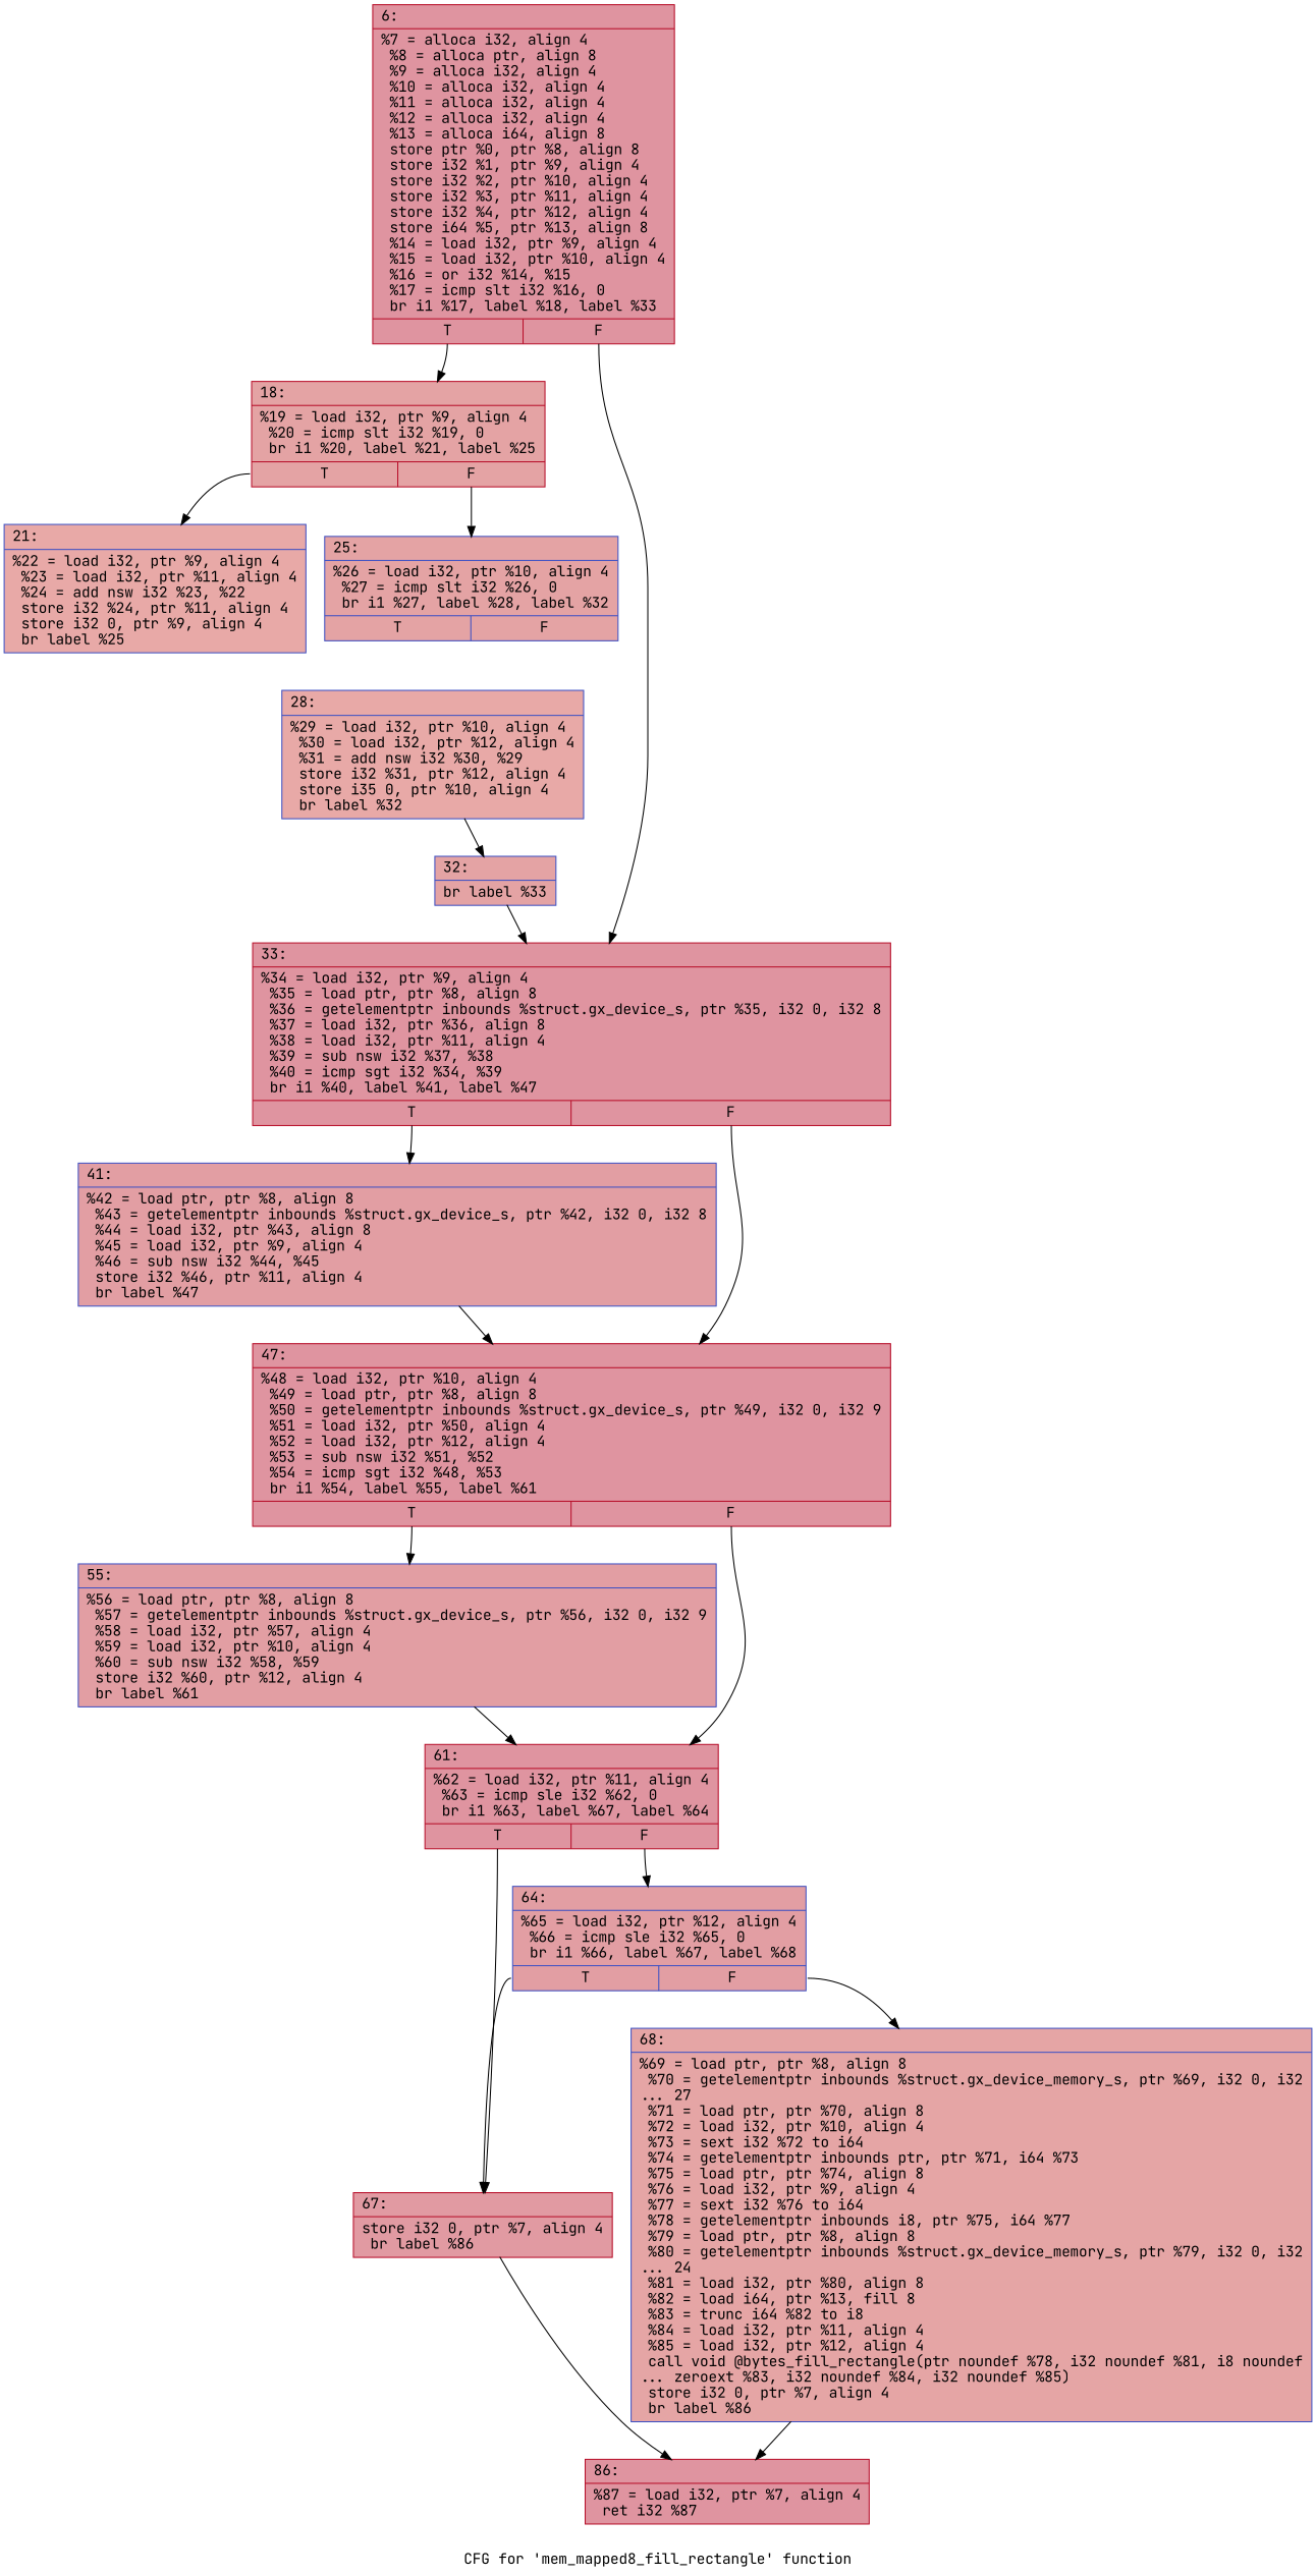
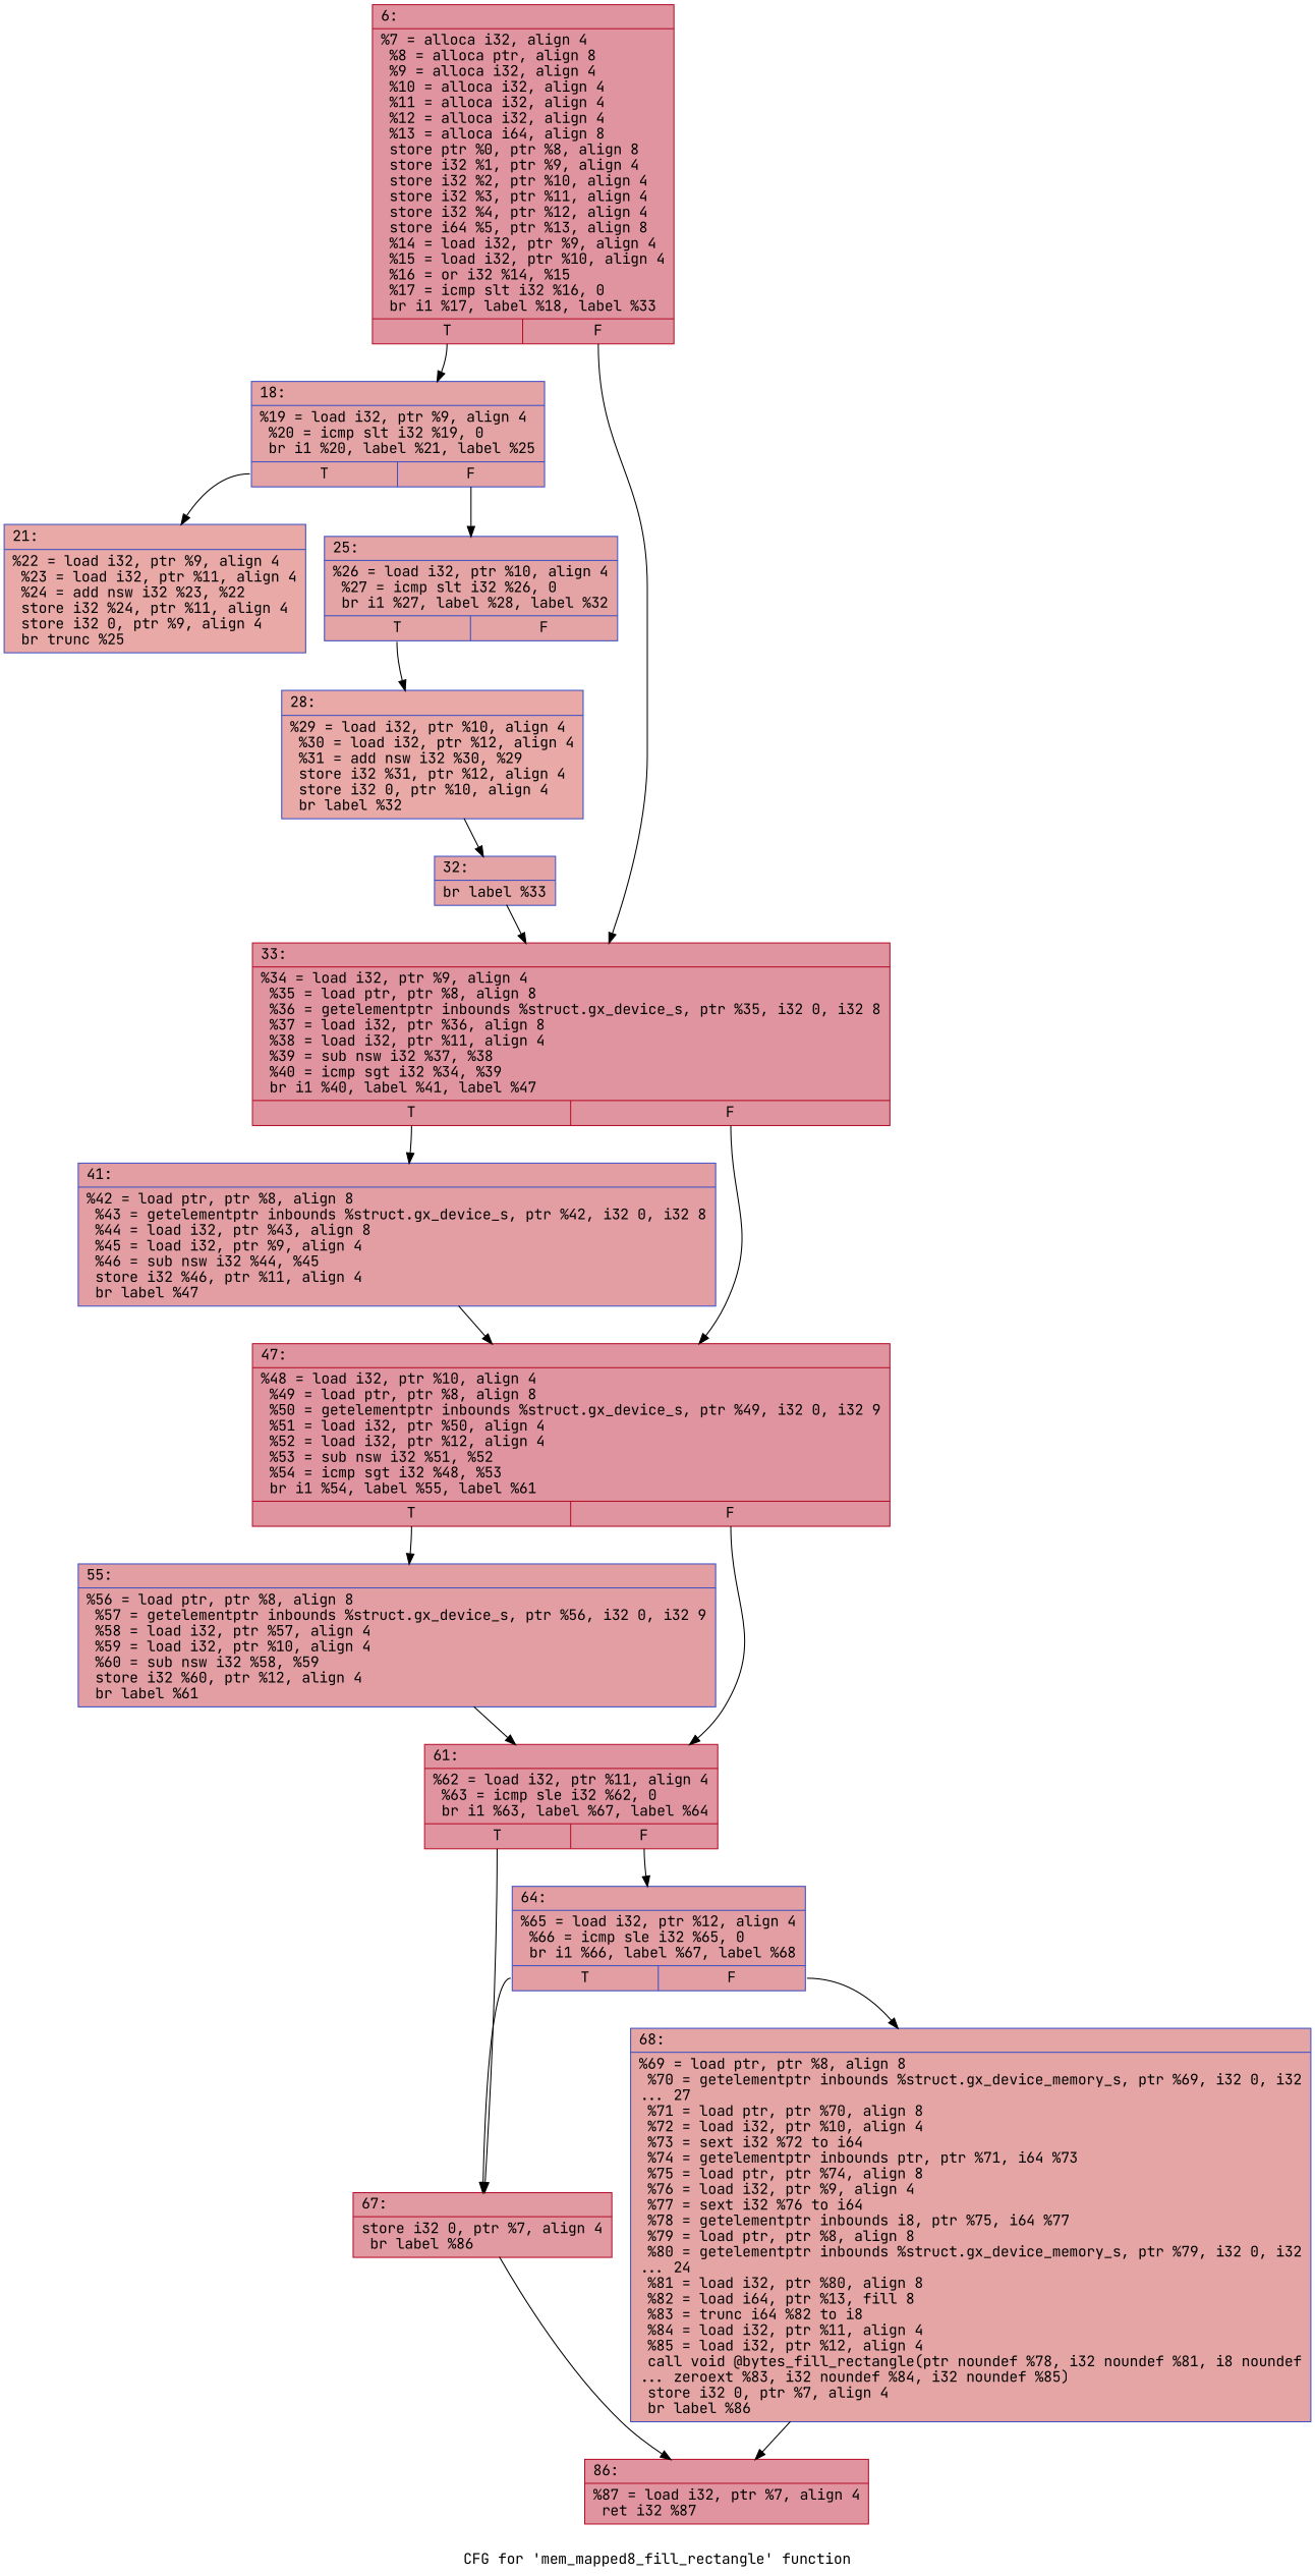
  digraph {
    fontname="JetBrains Mono"
    label="CFG for 'mem_mapped8_fill_rectangle' function"
    node [color="#3d50c3ff" fillcolor="#b70d2870" fontname="JetBrains Mono" shape=record style=filled]
    edge [fontname="JetBrains Mono" tailport=s0]
    n1 [color="#b70d28ff" label="{6:\l|  %7 = alloca i32, align 4\l  %8 = alloca ptr, align 8\l  %9 = alloca i32, align 4\l  %10 = alloca i32, align 4\l  %11 = alloca i32, align 4\l  %12 = alloca i32, align 4\l  %13 = alloca i64, align 8\l  store ptr %0, ptr %8, align 8\l  store i32 %1, ptr %9, align 4\l  store i32 %2, ptr %10, align 4\l  store i32 %3, ptr %11, align 4\l  store i32 %4, ptr %12, align 4\l  store i64 %5, ptr %13, align 8\l  %14 = load i32, ptr %9, align 4\l  %15 = load i32, ptr %10, align 4\l  %16 = or i32 %14, %15\l  %17 = icmp slt i32 %16, 0\l  br i1 %17, label %18, label %33\l|{<s0>T|<s1>F}}"]
-   n2 [color="#b70d28ff" fillcolor="#c32e3170" label="{18:\l|  %19 = load i32, ptr %9, align 4\l  %20 = icmp slt i32 %19, 0\l  br i1 %20, label %21, label %25\l|{<s0>T|<s1>F}}"]
+   n2 [fillcolor="#c32e3170" label="{18:\l|  %19 = load i32, ptr %9, align 4\l  %20 = icmp slt i32 %19, 0\l  br i1 %20, label %21, label %25\l|{<s0>T|<s1>F}}"]
    n3 [color="#b70d28ff" label="{33:\l|  %34 = load i32, ptr %9, align 4\l  %35 = load ptr, ptr %8, align 8\l  %36 = getelementptr inbounds %struct.gx_device_s, ptr %35, i32 0, i32 8\l  %37 = load i32, ptr %36, align 8\l  %38 = load i32, ptr %11, align 4\l  %39 = sub nsw i32 %37, %38\l  %40 = icmp sgt i32 %34, %39\l  br i1 %40, label %41, label %47\l|{<s0>T|<s1>F}}"]
-   n4 [fillcolor="#ca3b3770" label="{21:\l|  %22 = load i32, ptr %9, align 4\l  %23 = load i32, ptr %11, align 4\l  %24 = add nsw i32 %23, %22\l  store i32 %24, ptr %11, align 4\l  store i32 0, ptr %9, align 4\l  br label %25\l}"]
+   n4 [fillcolor="#ca3b3770" label="{21:\l|  %22 = load i32, ptr %9, align 4\l  %23 = load i32, ptr %11, align 4\l  %24 = add nsw i32 %23, %22\l  store i32 %24, ptr %11, align 4\l  store i32 0, ptr %9, align 4\l  br trunc %25\l}"]
    n5 [fillcolor="#c32e3170" label="{25:\l|  %26 = load i32, ptr %10, align 4\l  %27 = icmp slt i32 %26, 0\l  br i1 %27, label %28, label %32\l|{<s0>T|<s1>F}}"]
    n6 [fillcolor="#be242e70" label="{41:\l|  %42 = load ptr, ptr %8, align 8\l  %43 = getelementptr inbounds %struct.gx_device_s, ptr %42, i32 0, i32 8\l  %44 = load i32, ptr %43, align 8\l  %45 = load i32, ptr %9, align 4\l  %46 = sub nsw i32 %44, %45\l  store i32 %46, ptr %11, align 4\l  br label %47\l}"]
    n7 [color="#b70d28ff" label="{47:\l|  %48 = load i32, ptr %10, align 4\l  %49 = load ptr, ptr %8, align 8\l  %50 = getelementptr inbounds %struct.gx_device_s, ptr %49, i32 0, i32 9\l  %51 = load i32, ptr %50, align 4\l  %52 = load i32, ptr %12, align 4\l  %53 = sub nsw i32 %51, %52\l  %54 = icmp sgt i32 %48, %53\l  br i1 %54, label %55, label %61\l|{<s0>T|<s1>F}}"]
-   n8 [fillcolor="#ca3b3770" label="{28:\l|  %29 = load i32, ptr %10, align 4\l  %30 = load i32, ptr %12, align 4\l  %31 = add nsw i32 %30, %29\l  store i32 %31, ptr %12, align 4\l  store i35 0, ptr %10, align 4\l  br label %32\l}"]
+   n8 [fillcolor="#ca3b3770" label="{28:\l|  %29 = load i32, ptr %10, align 4\l  %30 = load i32, ptr %12, align 4\l  %31 = add nsw i32 %30, %29\l  store i32 %31, ptr %12, align 4\l  store i32 0, ptr %10, align 4\l  br label %32\l}"]
    n9 [fillcolor="#be242e70" label="{55:\l|  %56 = load ptr, ptr %8, align 8\l  %57 = getelementptr inbounds %struct.gx_device_s, ptr %56, i32 0, i32 9\l  %58 = load i32, ptr %57, align 4\l  %59 = load i32, ptr %10, align 4\l  %60 = sub nsw i32 %58, %59\l  store i32 %60, ptr %12, align 4\l  br label %61\l}"]
    n10 [color="#b70d28ff" label="{61:\l|  %62 = load i32, ptr %11, align 4\l  %63 = icmp sle i32 %62, 0\l  br i1 %63, label %67, label %64\l|{<s0>T|<s1>F}}"]
    n11 [fillcolor="#c32e3170" label="{32:\l|  br label %33\l}"]
    n12 [color="#b70d28ff" fillcolor="#bb1b2c70" label="{67:\l|  store i32 0, ptr %7, align 4\l  br label %86\l}"]
    n13 [fillcolor="#be242e70" label="{64:\l|  %65 = load i32, ptr %12, align 4\l  %66 = icmp sle i32 %65, 0\l  br i1 %66, label %67, label %68\l|{<s0>T|<s1>F}}"]
    n14 [color="#b70d28ff" label="{86:\l|  %87 = load i32, ptr %7, align 4\l  ret i32 %87\l}"]
    n15 [fillcolor="#c5333470" label="{68:\l|  %69 = load ptr, ptr %8, align 8\l  %70 = getelementptr inbounds %struct.gx_device_memory_s, ptr %69, i32 0, i32\l... 27\l  %71 = load ptr, ptr %70, align 8\l  %72 = load i32, ptr %10, align 4\l  %73 = sext i32 %72 to i64\l  %74 = getelementptr inbounds ptr, ptr %71, i64 %73\l  %75 = load ptr, ptr %74, align 8\l  %76 = load i32, ptr %9, align 4\l  %77 = sext i32 %76 to i64\l  %78 = getelementptr inbounds i8, ptr %75, i64 %77\l  %79 = load ptr, ptr %8, align 8\l  %80 = getelementptr inbounds %struct.gx_device_memory_s, ptr %79, i32 0, i32\l... 24\l  %81 = load i32, ptr %80, align 8\l  %82 = load i64, ptr %13, fill 8\l  %83 = trunc i64 %82 to i8\l  %84 = load i32, ptr %11, align 4\l  %85 = load i32, ptr %12, align 4\l  call void @bytes_fill_rectangle(ptr noundef %78, i32 noundef %81, i8 noundef\l... zeroext %83, i32 noundef %84, i32 noundef %85)\l  store i32 0, ptr %7, align 4\l  br label %86\l}"]
    n1 -> n2
    n1 -> n3 [tailport=s1]
    n2 -> n4
    n2 -> n5 [tailport=s1]
    n3 -> n6
    n3 -> n7 [tailport=s1]
+   n5 -> n8
    n6 -> n7 [tailport=""]
    n7 -> n9
    n7 -> n10 [tailport=s1]
    n8 -> n11 [tailport=""]
    n9 -> n10 [tailport=""]
    n10 -> n12
    n10 -> n13 [tailport=s1]
    n11 -> n3 [tailport=""]
    n12 -> n14 [tailport=""]
    n13 -> n12
    n13 -> n15 [tailport=s1]
    n15 -> n14 [tailport=""]
  }
